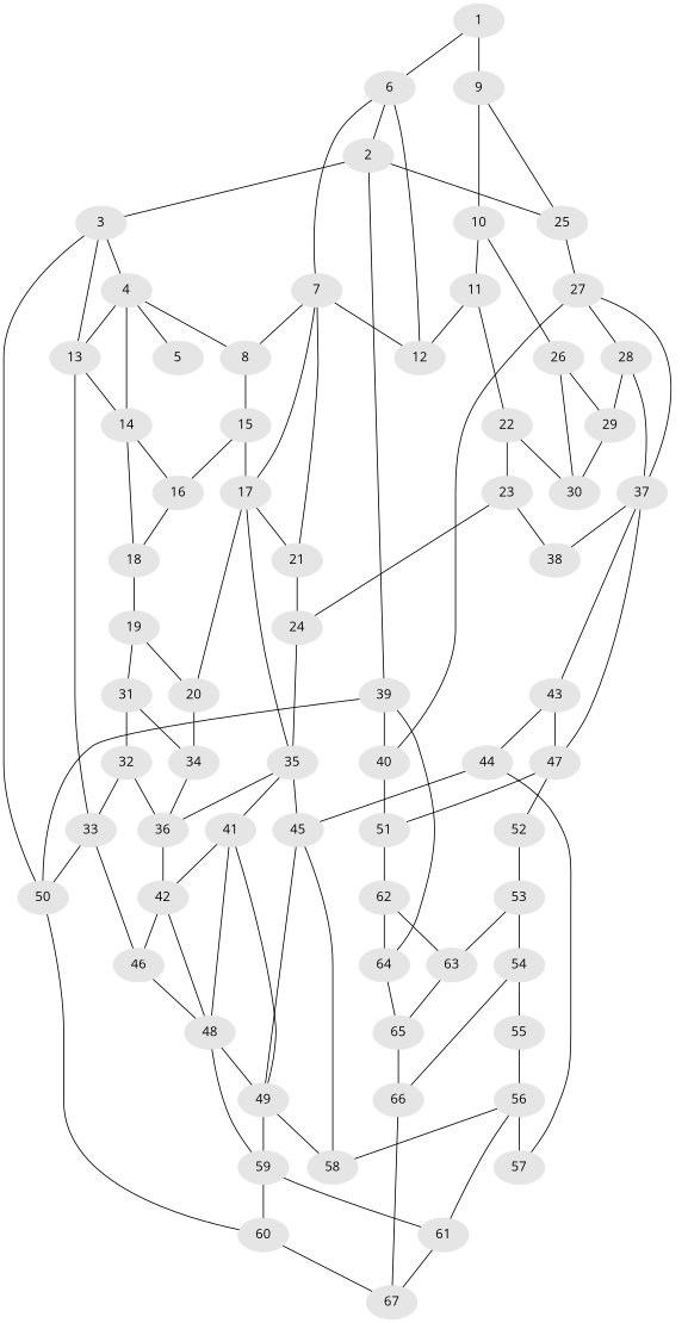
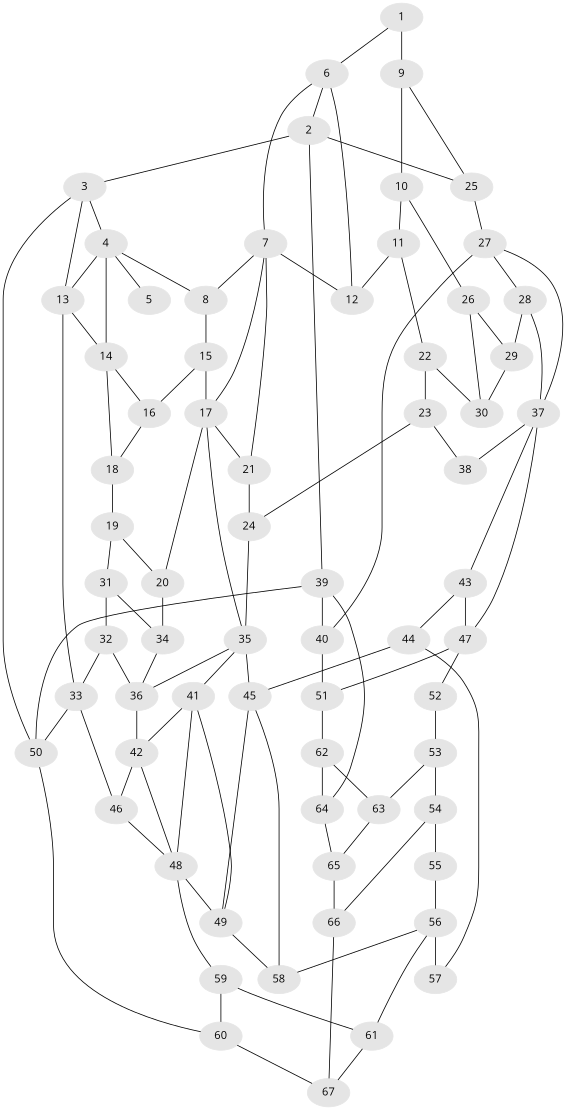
  graph {
    fontname="Open Sans"
    node [color=gray90 fontname="Open Sans" style=filled]
    edge [fontname="Open Sans" weight=1.0]
    1
    6
    9
    2
    3
    25
    39
    7
    12
    10
    4
    13
    50
    27
    40
    64
    5
    14
    8
    33
    60
    16
    18
    15
    17
    21
    20
    35
    24
    11
    26
    22
    30
    29
    23
    46
    19
    34
    36
    41
    45
    31
    32
    38
    28
    37
    43
    47
    51
    42
    48
    49
    58
    44
    52
    65
    62
    59
    57
    53
    61
    67
    63
    54
    55
    66
    56
    1 -- 6
    1 -- 9 [weight=2.0]
    6 -- 2
    6 -- 7
    6 -- 12
    9 -- 25
    9 -- 10
    2 -- 3
    2 -- 25
    2 -- 39
    3 -- 4
    3 -- 13
    3 -- 50
    25 -- 27 [weight=2.0]
    39 -- 50
    39 -- 40
    39 -- 64
    7 -- 12
    7 -- 8
    7 -- 17
    7 -- 21 [weight=2.0]
    10 -- 11
    10 -- 26
    4 -- 13
    4 -- 5 [weight=2.0]
    4 -- 14 [weight=2.0]
    4 -- 8
    13 -- 14
    13 -- 33 [weight=2.0]
    50 -- 60
    27 -- 40
    27 -- 28
    27 -- 37
    40 -- 51
    64 -- 65
    14 -- 16
    14 -- 18
    8 -- 15
    33 -- 50
    33 -- 46
    60 -- 67
    16 -- 18
    18 -- 19 [weight=4.0]
    15 -- 16
    15 -- 17 [weight=2.0]
    17 -- 21
    17 -- 20
    17 -- 35
    21 -- 24
    20 -- 34
    35 -- 36
    35 -- 41
    35 -- 45 [weight=2.0]
    24 -- 35
    11 -- 12
    11 -- 22
    26 -- 30 [weight=2.0]
    26 -- 29
    22 -- 30
    22 -- 23
    29 -- 30
    23 -- 24
    23 -- 38
    46 -- 48
    19 -- 20
    19 -- 31
    34 -- 36
    36 -- 42 [weight=2.0]
    41 -- 42
    41 -- 48
    41 -- 49
    45 -- 49
    45 -- 58
    31 -- 34
    31 -- 32
    32 -- 33
    32 -- 36
    28 -- 29
    28 -- 37
    37 -- 38 [weight=2.0]
    37 -- 43
    37 -- 47
    43 -- 47
    43 -- 44
    47 -- 51
    47 -- 52 [weight=2.0]
    51 -- 62
    42 -- 46 [weight=2.0]
    42 -- 48
    48 -- 49
    48 -- 59
    49 -- 58
-   49 -- 59 [weight=2.0]
    44 -- 45
    44 -- 57
    52 -- 53
    65 -- 66
    62 -- 64 [weight=2.0]
    62 -- 63
    59 -- 60
    59 -- 61
    53 -- 63
    53 -- 54 [weight=2.0]
    61 -- 67
    63 -- 65
    54 -- 55 [weight=2.0]
    54 -- 66
    55 -- 56 [weight=2.0]
    66 -- 67
    56 -- 58
    56 -- 57 [weight=2.0]
    56 -- 61
  }
